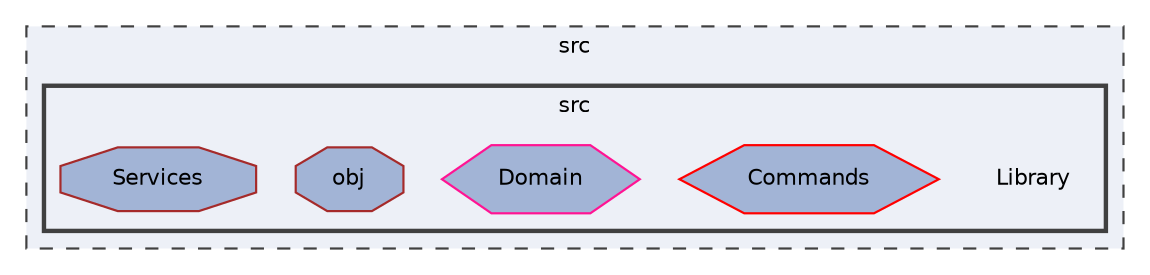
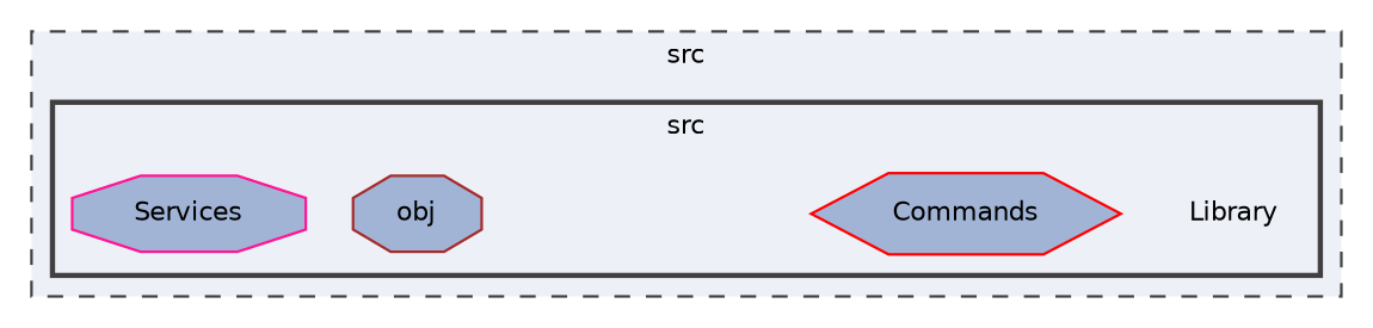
  digraph {
    compound=true
    node [fontname=Helvetica fontsize=10 shape=hexagon color=brown fillcolor="#a2b4d6" style=filled]
    n1 [height=0.2 label=Library shape=plaintext width=0.4 fillcolor="" style=""]
    n2 [color=red height=0.2 label=Commands width=0.4]
-   n3 [color=deeppink height=0.2 label=Domain width=0.4]
    n4 [height=0.2 label=obj shape=octagon width=0.4]
-   n5 [height=0.2 label=Services shape=octagon width=0.4]
+   n5 [color=deeppink height=0.2 label=Services shape=octagon width=0.4]
    subgraph cluster_1 {
      bgcolor="#edf0f7"
      fontname=Helvetica
      fontsize=10
      label=src
      pencolor=grey25
      style="filled,dashed"
      subgraph cluster_2 {
        bgcolor="#edf0f7"
        fontname=Helvetica
        fontsize=10
        pencolor=grey25
        style="filled,bold"
        n1
        n2
-       n3
        n4
        n5
      }
    }
  }
